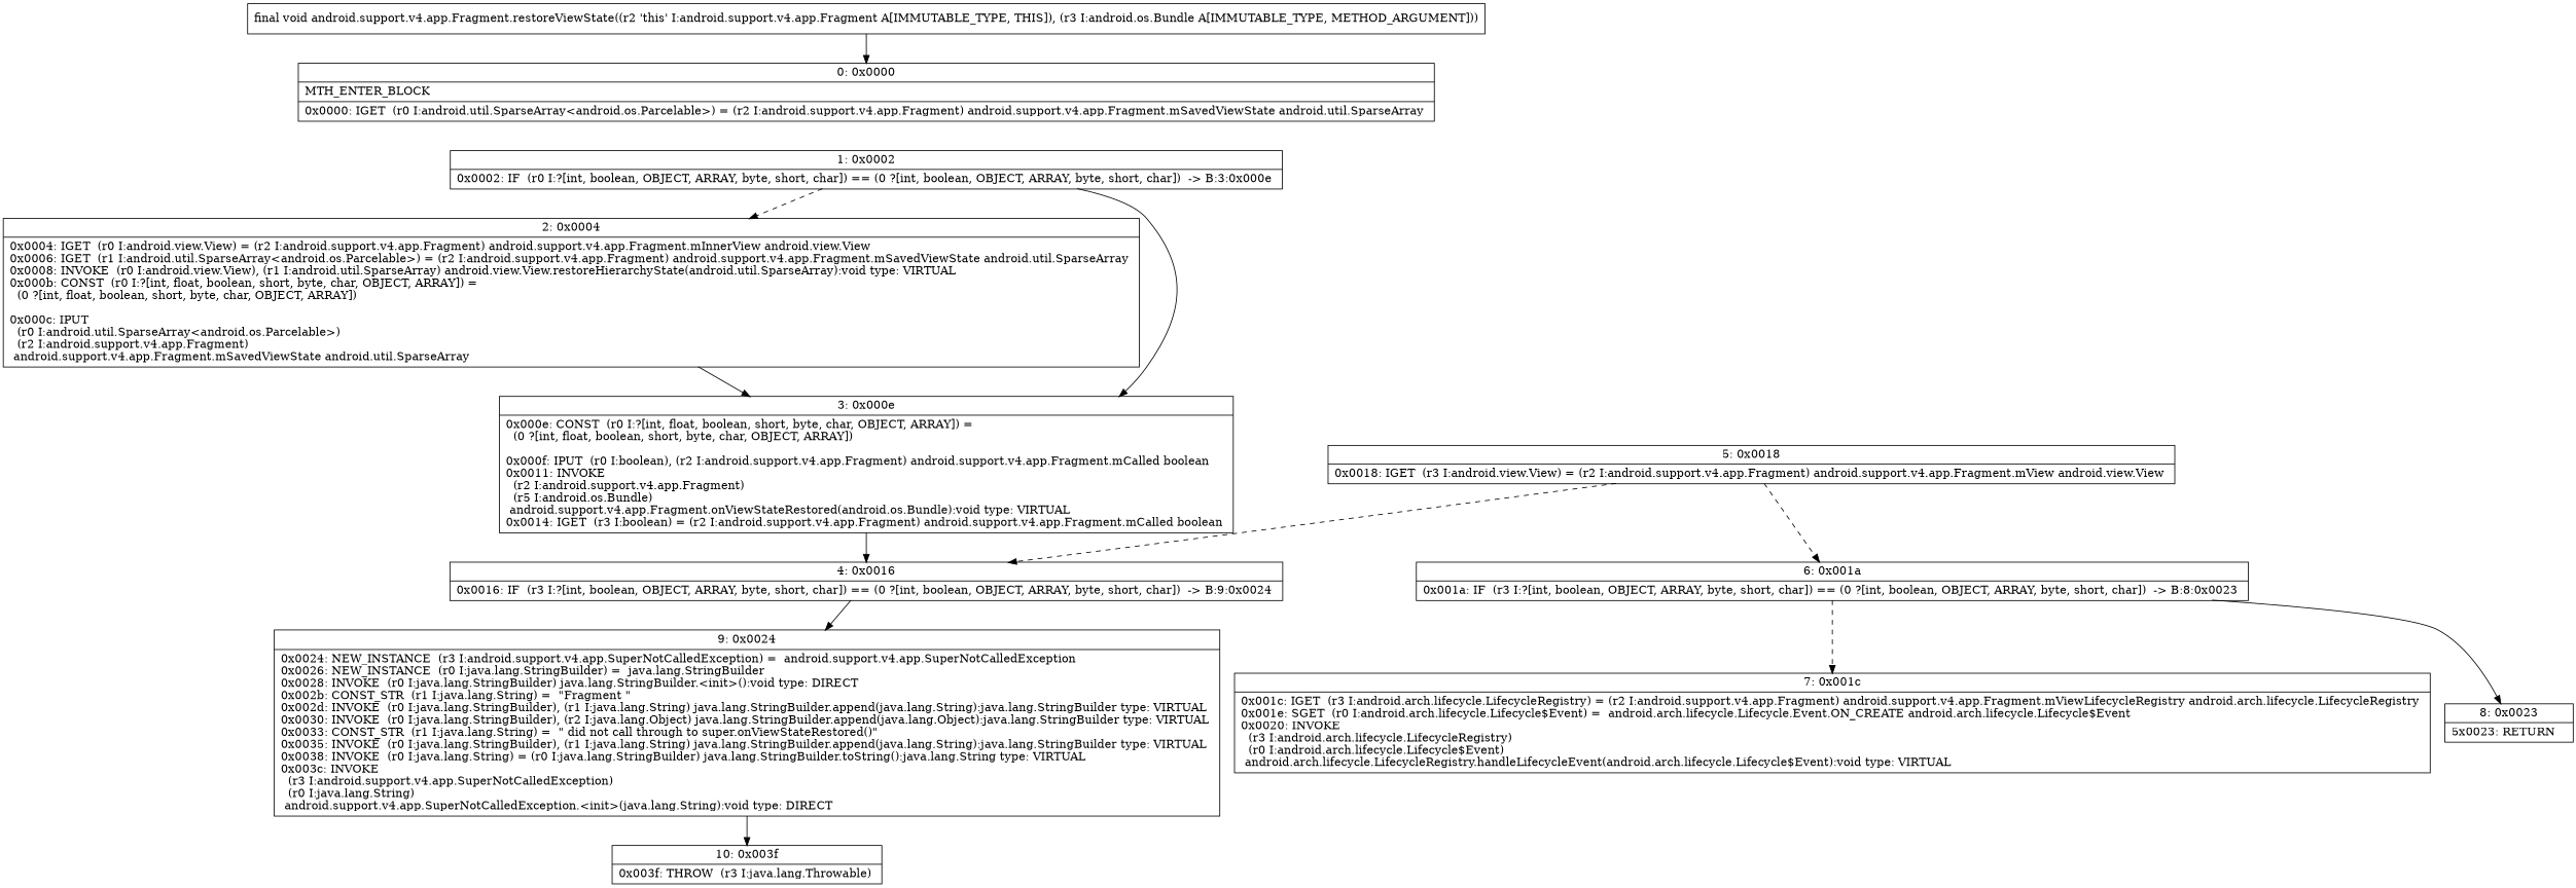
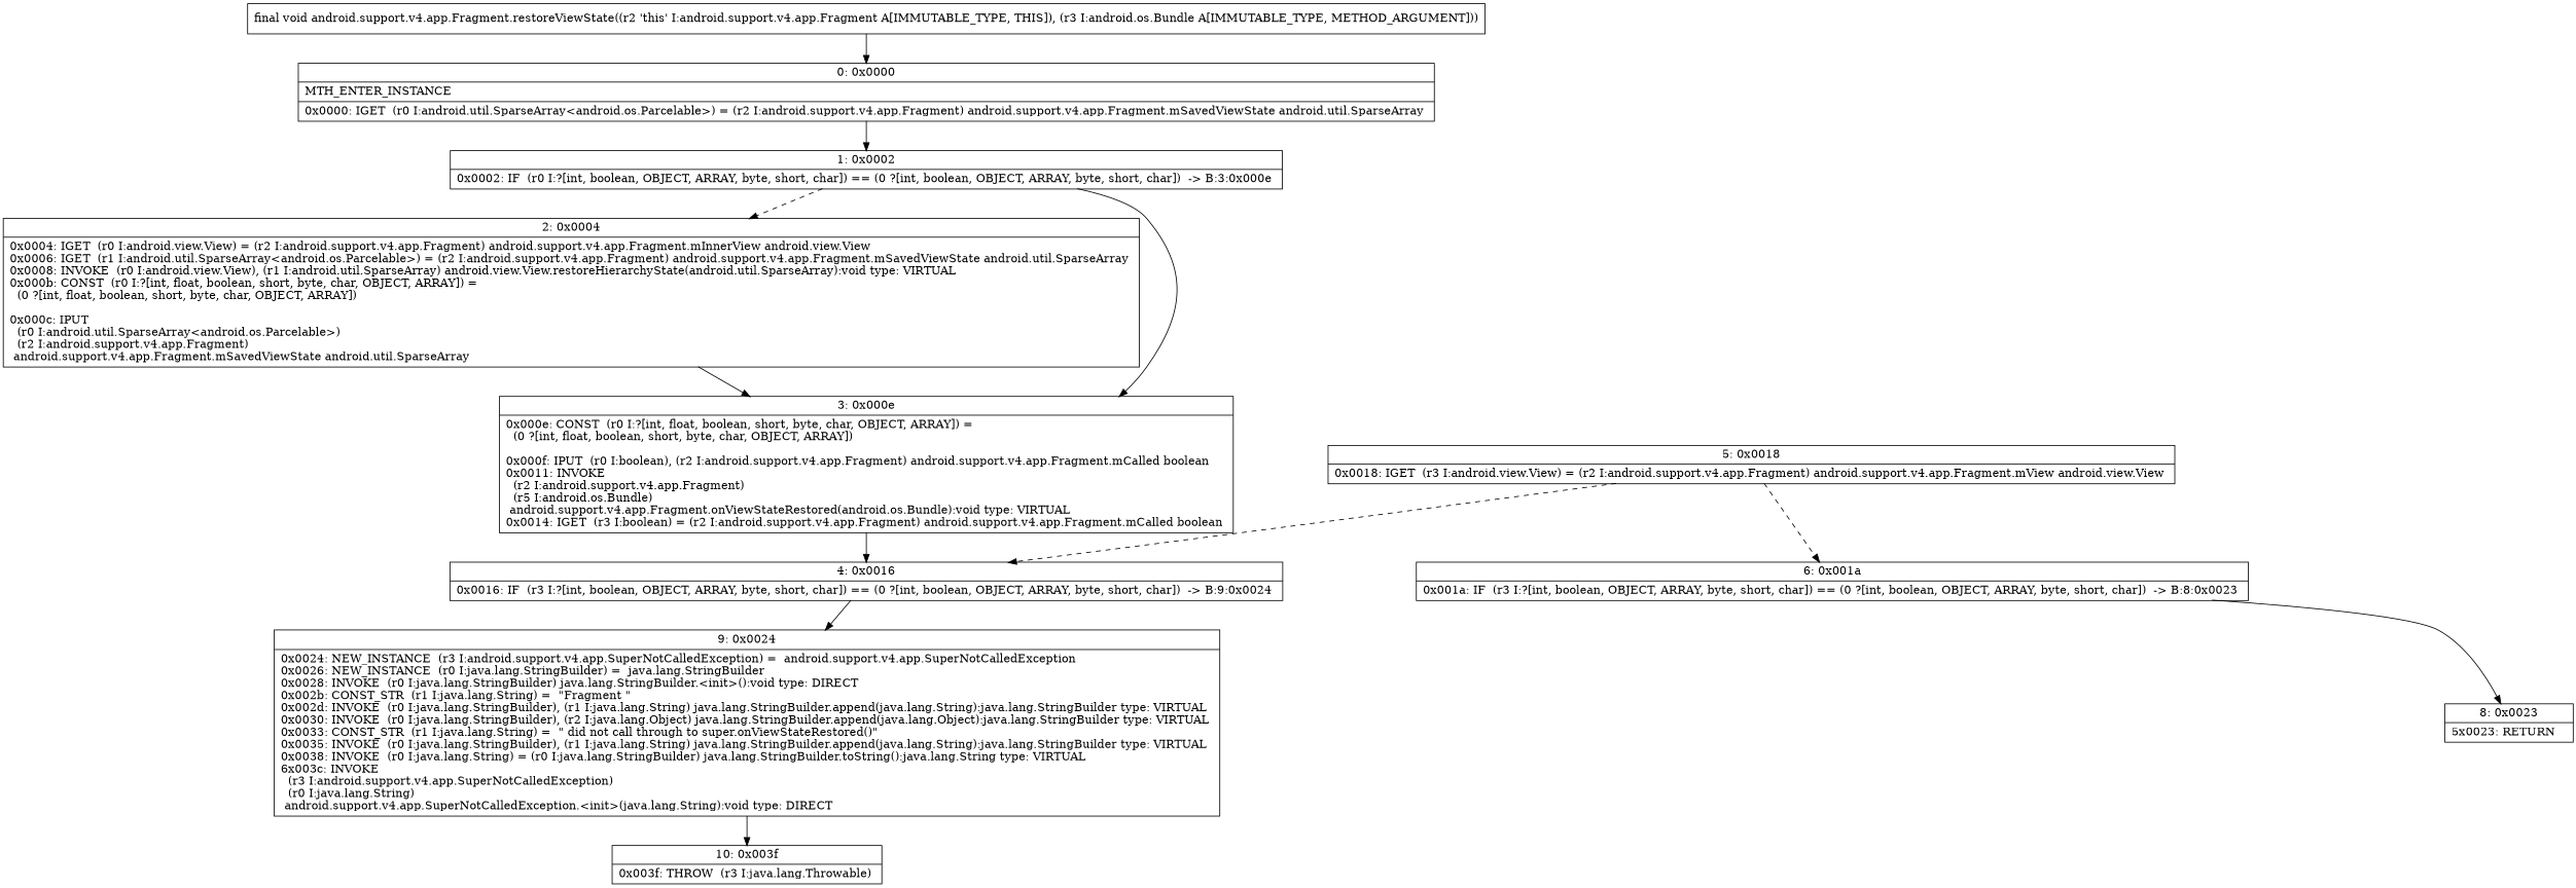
  digraph {
    node [shape=record]
-   n1 [label="{0\:\ 0x0000|MTH_ENTER_BLOCK\l|0x0000: IGET  (r0 I:android.util.SparseArray\<android.os.Parcelable\>) = (r2 I:android.support.v4.app.Fragment) android.support.v4.app.Fragment.mSavedViewState android.util.SparseArray \l}"]
+   n1 [label="{0\:\ 0x0000|MTH_ENTER_INSTANCE\l|0x0000: IGET  (r0 I:android.util.SparseArray\<android.os.Parcelable\>) = (r2 I:android.support.v4.app.Fragment) android.support.v4.app.Fragment.mSavedViewState android.util.SparseArray \l}"]
    n2 [label="{1\:\ 0x0002|0x0002: IF  (r0 I:?[int, boolean, OBJECT, ARRAY, byte, short, char]) == (0 ?[int, boolean, OBJECT, ARRAY, byte, short, char])  \-\> B:3:0x000e \l}"]
    n3 [label="{2\:\ 0x0004|0x0004: IGET  (r0 I:android.view.View) = (r2 I:android.support.v4.app.Fragment) android.support.v4.app.Fragment.mInnerView android.view.View \l0x0006: IGET  (r1 I:android.util.SparseArray\<android.os.Parcelable\>) = (r2 I:android.support.v4.app.Fragment) android.support.v4.app.Fragment.mSavedViewState android.util.SparseArray \l0x0008: INVOKE  (r0 I:android.view.View), (r1 I:android.util.SparseArray) android.view.View.restoreHierarchyState(android.util.SparseArray):void type: VIRTUAL \l0x000b: CONST  (r0 I:?[int, float, boolean, short, byte, char, OBJECT, ARRAY]) = \l  (0 ?[int, float, boolean, short, byte, char, OBJECT, ARRAY])\l \l0x000c: IPUT  \l  (r0 I:android.util.SparseArray\<android.os.Parcelable\>)\l  (r2 I:android.support.v4.app.Fragment)\l android.support.v4.app.Fragment.mSavedViewState android.util.SparseArray \l}"]
    n4 [label="{3\:\ 0x000e|0x000e: CONST  (r0 I:?[int, float, boolean, short, byte, char, OBJECT, ARRAY]) = \l  (0 ?[int, float, boolean, short, byte, char, OBJECT, ARRAY])\l \l0x000f: IPUT  (r0 I:boolean), (r2 I:android.support.v4.app.Fragment) android.support.v4.app.Fragment.mCalled boolean \l0x0011: INVOKE  \l  (r2 I:android.support.v4.app.Fragment)\l  (r5 I:android.os.Bundle)\l android.support.v4.app.Fragment.onViewStateRestored(android.os.Bundle):void type: VIRTUAL \l0x0014: IGET  (r3 I:boolean) = (r2 I:android.support.v4.app.Fragment) android.support.v4.app.Fragment.mCalled boolean \l}"]
    n5 [label="{4\:\ 0x0016|0x0016: IF  (r3 I:?[int, boolean, OBJECT, ARRAY, byte, short, char]) == (0 ?[int, boolean, OBJECT, ARRAY, byte, short, char])  \-\> B:9:0x0024 \l}"]
-   n6 [label="{9\:\ 0x0024|0x0024: NEW_INSTANCE  (r3 I:android.support.v4.app.SuperNotCalledException) =  android.support.v4.app.SuperNotCalledException \l0x0026: NEW_INSTANCE  (r0 I:java.lang.StringBuilder) =  java.lang.StringBuilder \l0x0028: INVOKE  (r0 I:java.lang.StringBuilder) java.lang.StringBuilder.\<init\>():void type: DIRECT \l0x002b: CONST_STR  (r1 I:java.lang.String) =  \"Fragment \" \l0x002d: INVOKE  (r0 I:java.lang.StringBuilder), (r1 I:java.lang.String) java.lang.StringBuilder.append(java.lang.String):java.lang.StringBuilder type: VIRTUAL \l0x0030: INVOKE  (r0 I:java.lang.StringBuilder), (r2 I:java.lang.Object) java.lang.StringBuilder.append(java.lang.Object):java.lang.StringBuilder type: VIRTUAL \l0x0033: CONST_STR  (r1 I:java.lang.String) =  \" did not call through to super.onViewStateRestored()\" \l0x0035: INVOKE  (r0 I:java.lang.StringBuilder), (r1 I:java.lang.String) java.lang.StringBuilder.append(java.lang.String):java.lang.StringBuilder type: VIRTUAL \l0x0038: INVOKE  (r0 I:java.lang.String) = (r0 I:java.lang.StringBuilder) java.lang.StringBuilder.toString():java.lang.String type: VIRTUAL \l0x003c: INVOKE  \l  (r3 I:android.support.v4.app.SuperNotCalledException)\l  (r0 I:java.lang.String)\l android.support.v4.app.SuperNotCalledException.\<init\>(java.lang.String):void type: DIRECT \l}"]
+   n6 [label="{9\:\ 0x0024|0x0024: NEW_INSTANCE  (r3 I:android.support.v4.app.SuperNotCalledException) =  android.support.v4.app.SuperNotCalledException \l0x0026: NEW_INSTANCE  (r0 I:java.lang.StringBuilder) =  java.lang.StringBuilder \l0x0028: INVOKE  (r0 I:java.lang.StringBuilder) java.lang.StringBuilder.\<init\>():void type: DIRECT \l0x002b: CONST_STR  (r1 I:java.lang.String) =  \"Fragment \" \l0x002d: INVOKE  (r0 I:java.lang.StringBuilder), (r1 I:java.lang.String) java.lang.StringBuilder.append(java.lang.String):java.lang.StringBuilder type: VIRTUAL \l0x0030: INVOKE  (r0 I:java.lang.StringBuilder), (r2 I:java.lang.Object) java.lang.StringBuilder.append(java.lang.Object):java.lang.StringBuilder type: VIRTUAL \l0x0033: CONST_STR  (r1 I:java.lang.String) =  \" did not call through to super.onViewStateRestored()\" \l0x0035: INVOKE  (r0 I:java.lang.StringBuilder), (r1 I:java.lang.String) java.lang.StringBuilder.append(java.lang.String):java.lang.StringBuilder type: VIRTUAL \l0x0038: INVOKE  (r0 I:java.lang.String) = (r0 I:java.lang.StringBuilder) java.lang.StringBuilder.toString():java.lang.String type: VIRTUAL \l6x003c: INVOKE  \l  (r3 I:android.support.v4.app.SuperNotCalledException)\l  (r0 I:java.lang.String)\l android.support.v4.app.SuperNotCalledException.\<init\>(java.lang.String):void type: DIRECT \l}"]
    n7 [label="{5\:\ 0x0018|0x0018: IGET  (r3 I:android.view.View) = (r2 I:android.support.v4.app.Fragment) android.support.v4.app.Fragment.mView android.view.View \l}"]
    n8 [label="{6\:\ 0x001a|0x001a: IF  (r3 I:?[int, boolean, OBJECT, ARRAY, byte, short, char]) == (0 ?[int, boolean, OBJECT, ARRAY, byte, short, char])  \-\> B:8:0x0023 \l}"]
    n9 [label="{10\:\ 0x003f|0x003f: THROW  (r3 I:java.lang.Throwable) \l}"]
-   n10 [label="{7\:\ 0x001c|0x001c: IGET  (r3 I:android.arch.lifecycle.LifecycleRegistry) = (r2 I:android.support.v4.app.Fragment) android.support.v4.app.Fragment.mViewLifecycleRegistry android.arch.lifecycle.LifecycleRegistry \l0x001e: SGET  (r0 I:android.arch.lifecycle.Lifecycle$Event) =  android.arch.lifecycle.Lifecycle.Event.ON_CREATE android.arch.lifecycle.Lifecycle$Event \l0x0020: INVOKE  \l  (r3 I:android.arch.lifecycle.LifecycleRegistry)\l  (r0 I:android.arch.lifecycle.Lifecycle$Event)\l android.arch.lifecycle.LifecycleRegistry.handleLifecycleEvent(android.arch.lifecycle.Lifecycle$Event):void type: VIRTUAL \l}"]
    n11 [label="{8\:\ 0x0023|5x0023: RETURN   \l}"]
    n12 [label="{final void android.support.v4.app.Fragment.restoreViewState((r2 'this' I:android.support.v4.app.Fragment A[IMMUTABLE_TYPE, THIS]), (r3 I:android.os.Bundle A[IMMUTABLE_TYPE, METHOD_ARGUMENT])) }"]
+   n1 -> n2
    n2 -> n3 [style=dashed]
    n2 -> n4
    n3 -> n4
    n4 -> n5
    n5 -> n6
    n6 -> n9
    n7 -> n5 [style=dashed]
    n7 -> n8 [style=dashed]
-   n8 -> n10 [style=dashed]
    n8 -> n11
    n12 -> n1
  }
